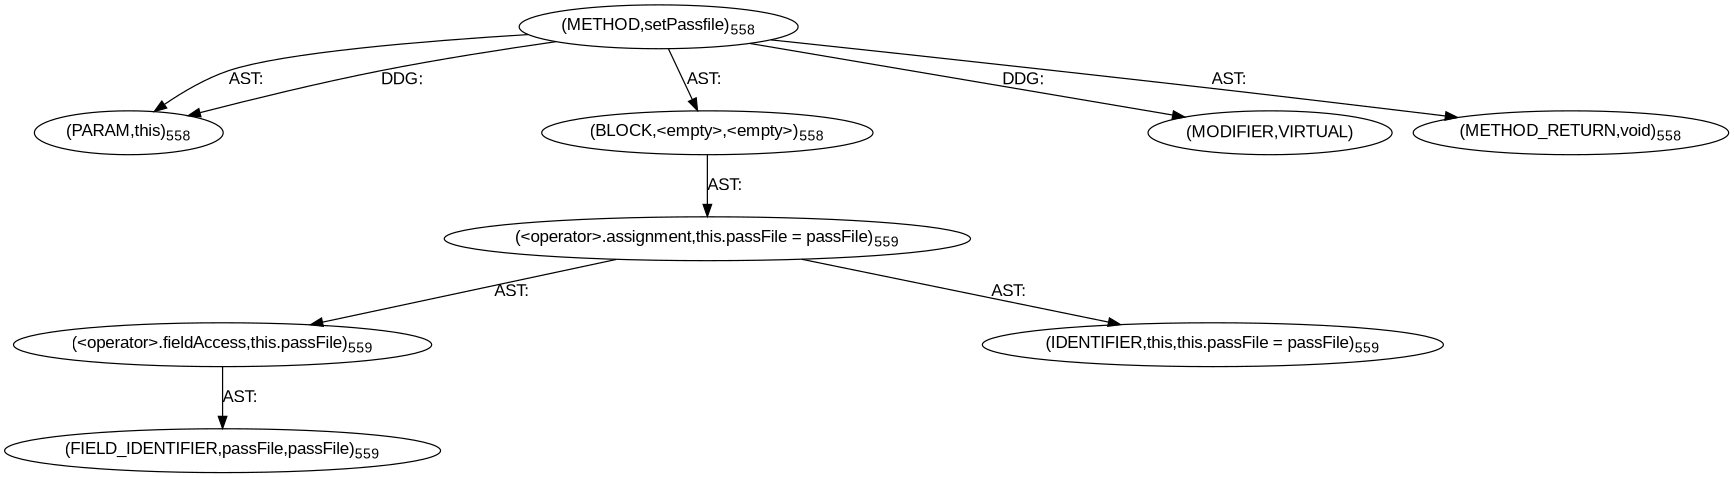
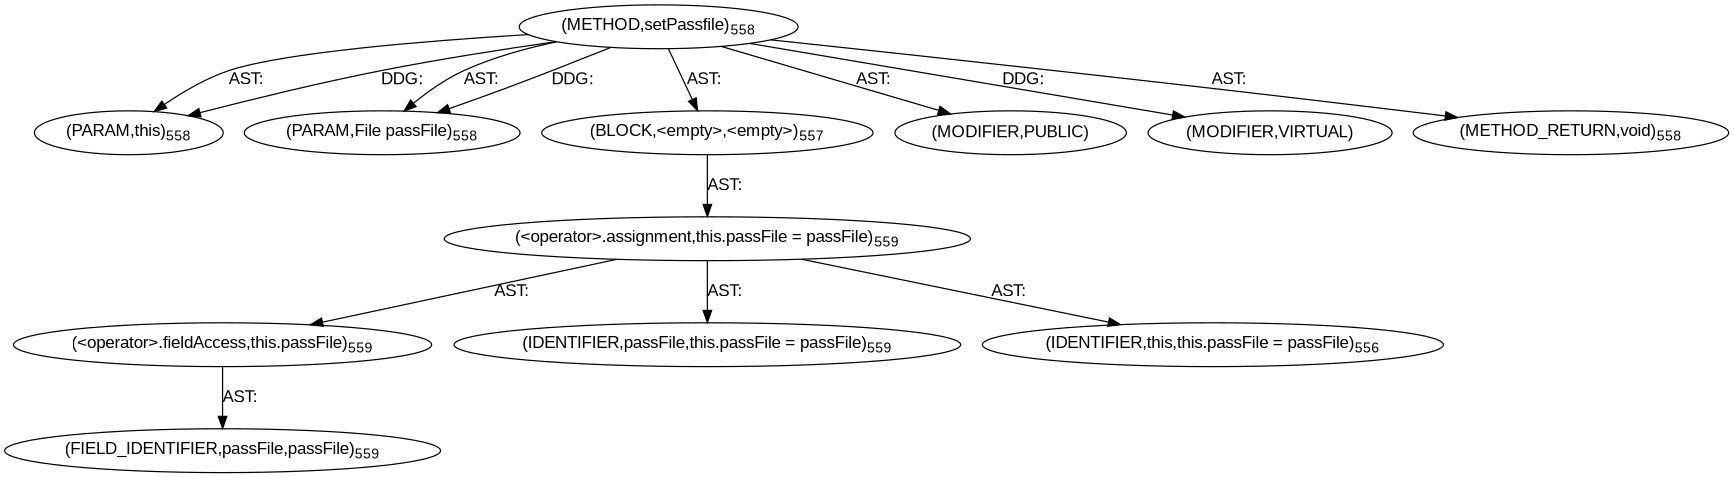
  digraph {
    fontname="Liberation Sans"
    node [fontname="Liberation Sans"]
    edge [fontname="Liberation Sans"]
    n1 [label=<(METHOD,setPassfile)<SUB>558</SUB>>]
    n2 [label=<(PARAM,this)<SUB>558</SUB>>]
-   n4 [label=<(BLOCK,&lt;empty&gt;,&lt;empty&gt;)<SUB>558</SUB>>]
+   n3 [label=<(PARAM,File passFile)<SUB>558</SUB>>]
+   n4 [label=<(BLOCK,&lt;empty&gt;,&lt;empty&gt;)<SUB>557</SUB>>]
+   n5 [label=<(MODIFIER,PUBLIC)>]
    n6 [label=<(MODIFIER,VIRTUAL)>]
    n7 [label=<(METHOD_RETURN,void)<SUB>558</SUB>>]
    n8 [label=<(&lt;operator&gt;.assignment,this.passFile = passFile)<SUB>559</SUB>>]
    n9 [label=<(&lt;operator&gt;.fieldAccess,this.passFile)<SUB>559</SUB>>]
-   n11 [label=<(IDENTIFIER,this,this.passFile = passFile)<SUB>559</SUB>>]
+   n10 [label=<(IDENTIFIER,passFile,this.passFile = passFile)<SUB>559</SUB>>]
+   n11 [label=<(IDENTIFIER,this,this.passFile = passFile)<SUB>556</SUB>>]
    n12 [label=<(FIELD_IDENTIFIER,passFile,passFile)<SUB>559</SUB>>]
    n1 -> n2 [label="AST: "]
    n1 -> n2 [label="DDG: "]
+   n1 -> n3 [label="AST: "]
+   n1 -> n3 [label="DDG: "]
    n1 -> n4 [label="AST: "]
+   n1 -> n5 [label="AST: "]
    n1 -> n6 [label="DDG: "]
    n1 -> n7 [label="AST: "]
    n4 -> n8 [label="AST: "]
    n8 -> n9 [label="AST: "]
+   n8 -> n10 [label="AST: "]
    n8 -> n11 [label="AST: "]
    n9 -> n12 [label="AST: "]
  }
